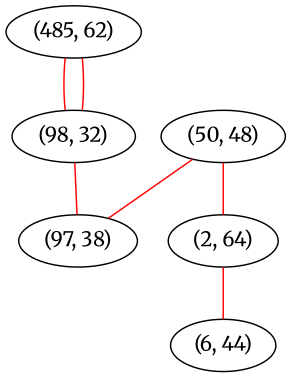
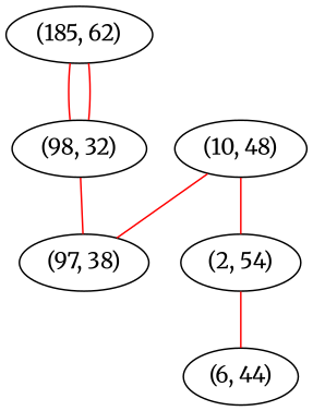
  graph {
    fontname=Merriweather
    node [fontname=Merriweather]
    edge [color=red fontname=Merriweather weight=1]
-   "(185, 62)" [label="(485, 62)"]
+   "(185, 62)"
    "(98, 32)"
    n3 [label="(97, 38)"]
-   "(10, 48)" [label="(50, 48)"]
-   "(2, 54)" [label="(2, 64)"]
+   "(10, 48)"
+   "(2, 54)"
    "(6, 44)"
    "(185, 62)" -- "(98, 32)"
    "(185, 62)" -- "(98, 32)"
    "(98, 32)" -- n3
    "(10, 48)" -- n3
    "(10, 48)" -- "(2, 54)"
    "(2, 54)" -- "(6, 44)"
  }
